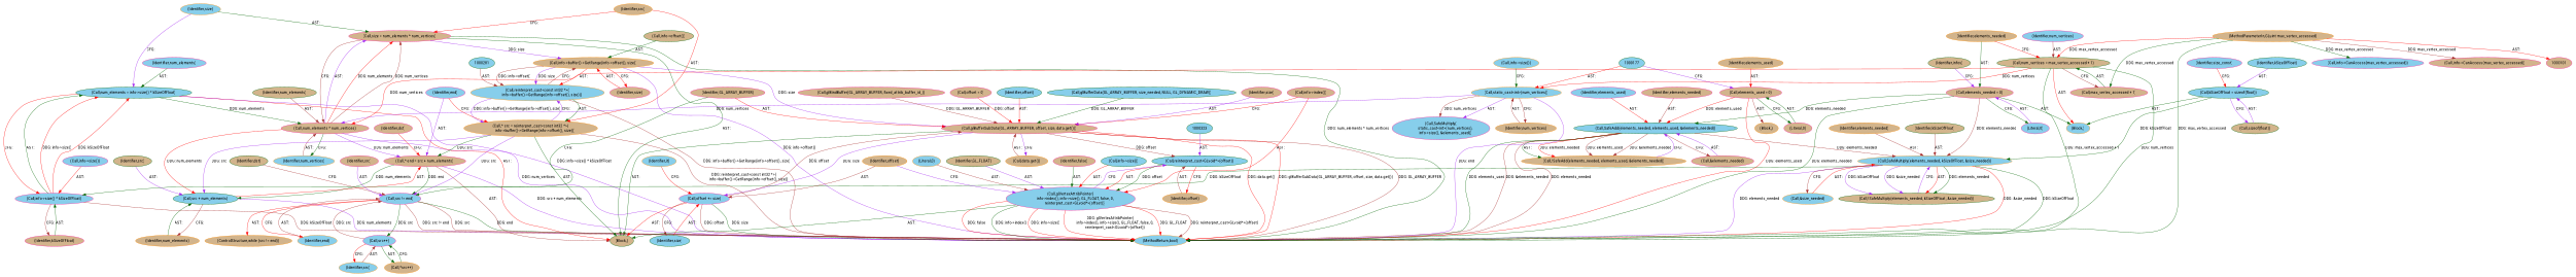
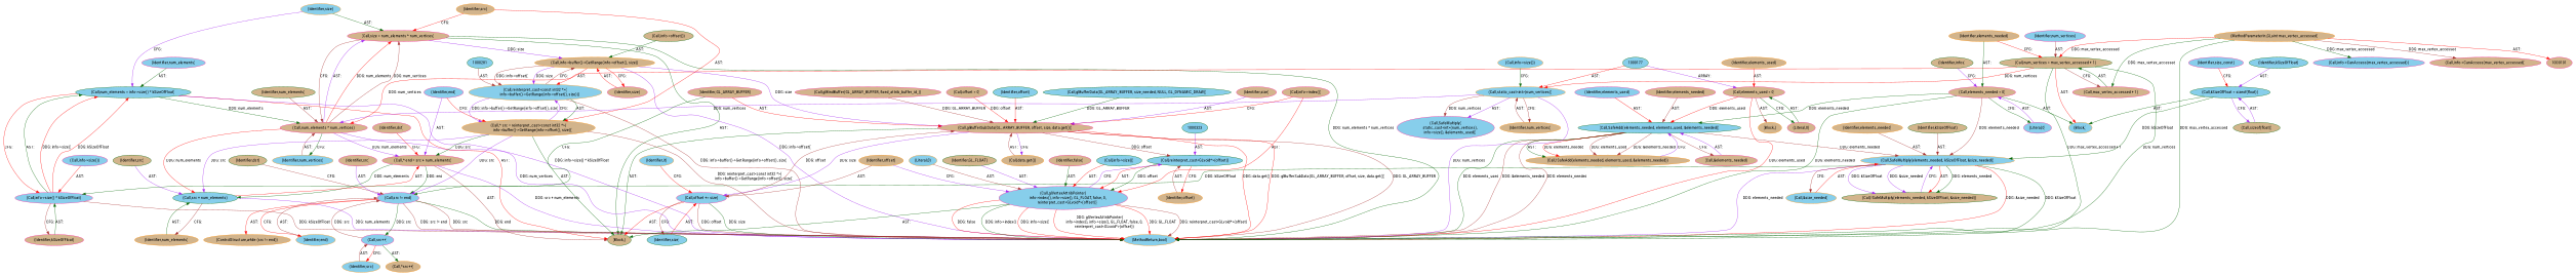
  digraph {
    fontname="Roboto Condensed"
    node [color=deeppink fillcolor=tan fontname="Roboto Condensed" style=filled]
    edge [color=red fontname="Roboto Condensed"]
    n1 [label="(Call,size = num_elements * num_vertices)"]
    n2 [label="(Call,num_elements * num_vertices)"]
    n3 [color=darkorange label="(Call,info->buffer()->GetRange(info->offset(), size))"]
    n4 [color=darkgreen label="(Block,)"]
    n5 [color=darkorange fillcolor=skyblue label="(MethodReturn,bool)"]
    n6 [label="(Call,* end = src + num_elements)"]
    n7 [color=darkgreen fillcolor=skyblue label="(Call,src + num_elements)"]
    n8 [color=darkorange fillcolor=skyblue label="(Identifier,num_vertices)"]
    n9 [color=darkorange fillcolor=skyblue label="(Call,reinterpret_cast<const int32 *>(\n          info->buffer()->GetRange(info->offset(), size)))"]
    n10 [label="(Call,glBufferSubData(GL_ARRAY_BUFFER, offset, size, data.get()))"]
    n11 [label="(Identifier,size)"]
    n12 [fillcolor=skyblue label="(Call,src != end)"]
    n13 [color=darkorange label="(Identifier,num_elements)"]
    n14 [color=darkgreen fillcolor=skyblue label="(Call,num_elements = info->size() * kSizeOfFloat)"]
    n15 [fillcolor=skyblue label="(Call,info->size() * kSizeOfFloat)"]
    n16 [label="(Identifier,kSizeOfFloat)"]
    n17 [color=darkorange fillcolor=skyblue label="(Call,SafeMultiply(elements_needed, kSizeOfFloat, &size_needed))"]
    n18 [color=darkgreen label="(Call,!SafeMultiply(elements_needed, kSizeOfFloat, &size_needed))"]
    n19 [color=darkorange fillcolor=skyblue label="(Call,&size_needed)"]
    n20 [color=darkgreen fillcolor=skyblue label="(Call,SafeAdd(elements_needed, elements_used, &elements_needed))"]
    n21 [label="(Call,&elements_needed)"]
    n22 [color=darkorange label="(Call,!SafeAdd(elements_needed, elements_used, &elements_needed))"]
    n23 [label="(Call,elements_needed = 0)"]
    n24 [color=darkorange fillcolor=skyblue label="(Block,)"]
    n25 [fillcolor=skyblue label="(Literal,0)"]
    n26 [label="(Call,elements_used = 0)"]
    n27 [color=darkorange label="(Block,)"]
    n28 [label="(Literal,0)"]
    n29 [color=darkgreen fillcolor=skyblue label="(Call,kSizeOfFloat = sizeof(float))"]
    n30 [color=darkgreen label="(Call,sizeof(float))"]
    n31 [color=darkorange fillcolor=skyblue label="(Call,static_cast<int>(num_vertices))"]
    n32 [fillcolor=skyblue label="(Call,SafeMultiply(\n          static_cast<int>(num_vertices),\n          info->size(), &elements_used))"]
    n33 [color=darkorange label="(Identifier,num_vertices)"]
    n34 [color=darkgreen label="(Call,num_vertices = max_vertex_accessed + 1)"]
    n35 [label="(Call,max_vertex_accessed + 1)"]
    n36 [color=darkorange label="(MethodParameterIn,GLuint max_vertex_accessed)"]
    n37 [fillcolor=skyblue label="(Call,info->CanAccess(max_vertex_accessed))"]
    n38 [label="(Call,info->CanAccess(max_vertex_accessed))"]
    1000101
    n40 [color=darkorange label="(Call,* src = reinterpret_cast<const int32 *>(\n          info->buffer()->GetRange(info->offset(), size)))"]
    n41 [color=darkgreen fillcolor=skyblue label="(Call,reinterpret_cast<GLvoid*>(offset))"]
    n42 [fillcolor=skyblue label="(Call,offset += size)"]
    n43 [color=darkorange label="(Call,data.get())"]
    n44 [fillcolor=skyblue label="(Call,src++)"]
    n45 [color=darkorange fillcolor=skyblue label="(Identifier,end)"]
    n46 [color=darkorange label="(ControlStructure,while (src != end))"]
    n47 [color=darkorange fillcolor=skyblue label="(Identifier,src)"]
    n48 [color=darkorange label="(Call,*src++)"]
    n49 [fillcolor=skyblue label="(Call,glVertexAttribPointer(\n          info->index(), info->size(), GL_FLOAT, false, 0,\n          reinterpret_cast<GLvoid*>(offset)))"]
    n50 [color=darkorange label="(Identifier,offset)"]
    n51 [color=darkgreen fillcolor=skyblue label="(Identifier,size)"]
    n52 [color=darkgreen label="(Identifier,infos)"]
    n53 [color=darkgreen label="(Identifier,num_elements)"]
    n54 [color=darkorange fillcolor=skyblue label="(Identifier,size)"]
    n55 [label="(Identifier,false)"]
    n56 [color=darkgreen label="(Identifier,dst)"]
    n57 [fillcolor=skyblue label="(Identifier,num_elements)"]
    n58 [color=darkorange fillcolor=skyblue label="(Call,info->size())"]
    n59 [label="(Identifier,src)"]
    n60 [fillcolor=skyblue label="(Identifier,num_vertices)"]
    n61 [color=darkgreen fillcolor=skyblue label="(Identifier,kSizeOfFloat)"]
    n62 [label="(Identifier,GL_ARRAY_BUFFER)"]
    n63 [label="(Call,offset = 0)"]
    n64 [label="(Identifier,dst)"]
    n65 [fillcolor=skyblue label="(Identifier,elements_used)"]
    n66 [color=darkorange label="(Identifier,elements_used)"]
    n67 [color=darkgreen label="(Call,info->offset())"]
    n68 [color=darkorange label="(Identifier,elements_needed)"]
    n69 [color=darkgreen fillcolor=skyblue label="(Call,info->size())"]
    n70 [label="(Identifier,elements_needed)"]
    n71 [color=darkgreen fillcolor=skyblue label="(Identifier,offset)"]
    n72 [fillcolor=skyblue label="(Identifier,end)"]
    n73 [color=darkgreen label="(Identifier,kSizeOfFloat)"]
    n74 [fillcolor=skyblue label="(Call,info->size())"]
    n75 [color=darkgreen fillcolor=skyblue label="(Call,glBufferData(GL_ARRAY_BUFFER, size_needed, NULL, GL_DYNAMIC_DRAW))"]
    n76 [fillcolor=skyblue label="(Identifier,size_const)"]
    n77 [color=darkorange label="(Identifier,src)"]
    n78 [label="(Call,info->index())"]
    n79 [label="(Identifier,size)"]
    n80 [color=darkorange label="(Identifier,elements_needed)"]
    n81 [color=darkorange label="(Identifier,offset)"]
    n82 [label="(Call,glBindBuffer(GL_ARRAY_BUFFER, fixed_attrib_buffer_id_))"]
    n83 [color=darkorange fillcolor=skyblue label="(Identifier,it)"]
    n84 [color=darkgreen label="(Identifier,src)"]
    n85 [color=darkorange fillcolor=skyblue label="(Literal,0)"]
    n86 [color=darkgreen label="(Identifier,GL_FLOAT)"]
    1000177 [color=darkgreen fillcolor=skyblue]
    1000281 [color=darkgreen fillcolor=skyblue]
    1000323 [color=darkgreen fillcolor=skyblue]
    n1 -> n2 [color=brown label="CFG: "]
    n1 -> n3 [color=purple label="DDG: size"]
    n1 -> n4 [color=darkgreen label="AST: "]
    n1 -> n5 [color=darkgreen label="DDG: num_elements * num_vertices"]
    n2 -> n1 [color=purple label="AST: "]
    n2 -> n1 [label="DDG: num_elements"]
    n2 -> n1 [color=brown label="DDG: num_vertices"]
    n2 -> n5 [color=purple label="DDG: num_vertices"]
    n2 -> n6 [color=purple label="DDG: num_elements"]
    n2 -> n7 [label="DDG: num_elements"]
    n2 -> n8 [color=darkgreen label="CFG: "]
    n3 -> n5 [color=purple label="DDG: info->offset()"]
    n3 -> n9 [label="AST: "]
    n3 -> n9 [color=brown label="DDG: info->offset()"]
    n3 -> n9 [color=purple label="DDG: size"]
    n3 -> n10 [color=purple label="DDG: size"]
    n3 -> n11 [label="CFG: "]
    n6 -> n4 [color=brown label="AST: "]
    n6 -> n5 [color=purple label="DDG: src + num_elements"]
    n6 -> n7 [color=darkgreen label="DDG: num_elements"]
    n6 -> n12 [color=darkgreen label="DDG: end"]
    n7 -> n5 [color=purple label="DDG: num_elements"]
    n7 -> n6 [label="AST: "]
    n7 -> n13 [color=brown label="CFG: "]
    n8 -> n2 [color=brown label="AST: "]
    n9 -> n3 [color=brown label="CFG: "]
    n9 -> n5 [color=brown label="DDG: info->buffer()->GetRange(info->offset(), size)"]
    n9 -> n40 [color=darkgreen label="AST: "]
    n9 -> n40 [color=purple label="DDG: info->buffer()->GetRange(info->offset(), size)"]
    n10 -> n4 [color=darkgreen label="AST: "]
    n10 -> n5 [color=brown label="DDG: GL_ARRAY_BUFFER"]
    n10 -> n5 [label="DDG: data.get()"]
    n10 -> n5 [label="DDG: glBufferSubData(GL_ARRAY_BUFFER, offset, size, data.get())"]
    n10 -> n41 [color=brown label="DDG: offset"]
    n10 -> n42 [color=purple label="DDG: size"]
    n10 -> n43 [color=purple label="CFG: "]
    n11 -> n3 [label="AST: "]
    n12 -> n5 [color=darkgreen label="DDG: end"]
    n12 -> n5 [color=brown label="DDG: src != end"]
    n12 -> n5 [color=brown label="DDG: src"]
    n12 -> n44 [color=darkgreen label="DDG: src"]
    n12 -> n45 [label="CFG: "]
    n12 -> n46 [label="AST: "]
    n13 -> n7 [color=darkgreen label="AST: "]
    n14 -> n2 [color=darkgreen label="DDG: num_elements"]
    n14 -> n4 [label="AST: "]
    n14 -> n5 [color=purple label="DDG: info->size() * kSizeOfFloat"]
    n14 -> n15 [label="CFG: "]
    n15 -> n5 [color=brown label="DDG: kSizeOfFloat"]
    n15 -> n14 [color=darkgreen label="AST: "]
    n15 -> n14 [label="DDG: info->size()"]
    n15 -> n14 [label="DDG: kSizeOfFloat"]
    n15 -> n16 [color=brown label="CFG: "]
    n16 -> n15 [color=darkgreen label="AST: "]
    n17 -> n5 [color=purple label="DDG: elements_needed"]
    n17 -> n5 [label="DDG: &size_needed"]
    n17 -> n5 [color=darkgreen label="DDG: kSizeOfFloat"]
    n17 -> n15 [color=darkgreen label="DDG: kSizeOfFloat"]
    n17 -> n18 [label="AST: "]
    n17 -> n18 [color=darkgreen label="DDG: elements_needed"]
    n17 -> n18 [color=purple label="DDG: kSizeOfFloat"]
    n17 -> n18 [color=purple label="DDG: &size_needed"]
    n17 -> n19 [color=brown label="CFG: "]
    n18 -> n17 [color=purple label="CFG: "]
    n19 -> n17 [label="AST: "]
    n20 -> n5 [color=darkgreen label="DDG: elements_used"]
    n20 -> n5 [color=brown label="DDG: &elements_needed"]
    n20 -> n5 [color=brown label="DDG: elements_needed"]
    n20 -> n17 [color=brown label="DDG: elements_needed"]
    n20 -> n21 [color=brown label="CFG: "]
    n20 -> n22 [color=darkgreen label="AST: "]
    n20 -> n22 [label="DDG: elements_needed"]
    n20 -> n22 [color=brown label="DDG: elements_used"]
    n20 -> n22 [color=brown label="DDG: &elements_needed"]
    n21 -> n20 [color=purple label="AST: "]
    n22 -> n20 [color=purple label="CFG: "]
    n23 -> n5 [color=darkgreen label="DDG: elements_needed"]
    n23 -> n17 [color=brown label="DDG: elements_needed"]
    n23 -> n20 [color=darkgreen label="DDG: elements_needed"]
    n23 -> n24 [color=darkgreen label="AST: "]
    n23 -> n25 [color=darkgreen label="CFG: "]
    n25 -> n23 [color=purple label="AST: "]
    n26 -> n5 [label="DDG: elements_used"]
    n26 -> n20 [label="DDG: elements_used"]
    n26 -> n27 [color=brown label="AST: "]
    n26 -> n28 [color=darkgreen label="CFG: "]
    n28 -> n26 [color=darkgreen label="AST: "]
    n29 -> n17 [color=darkgreen label="DDG: kSizeOfFloat"]
    n29 -> n24 [color=darkgreen label="AST: "]
    n29 -> n30 [color=purple label="CFG: "]
    n30 -> n29 [color=purple label="AST: "]
    n31 -> n2 [color=purple label="DDG: num_vertices"]
-   n31 -> n5 [color=purple label="DDG: end"]
+   n31 -> n5 [color=purple label="DDG: num_vertices"]
    n31 -> n32 [color=purple label="AST: "]
    n31 -> n32 [color=brown label="DDG: num_vertices"]
    n31 -> n33 [color=brown label="CFG: "]
    n33 -> n31 [color=brown label="AST: "]
    n34 -> n2 [label="DDG: num_vertices"]
    n34 -> n5 [color=darkgreen label="DDG: max_vertex_accessed + 1"]
    n34 -> n5 [color=darkgreen label="DDG: num_vertices"]
    n34 -> n24 [label="AST: "]
    n34 -> n31 [label="DDG: num_vertices"]
    n34 -> n35 [color=brown label="CFG: "]
    n35 -> n34 [color=darkgreen label="AST: "]
    n36 -> n5 [color=darkgreen label="DDG: max_vertex_accessed"]
    n36 -> n34 [label="DDG: max_vertex_accessed"]
    n36 -> n35 [color=darkgreen label="DDG: max_vertex_accessed"]
    n36 -> n37 [color=darkgreen label="DDG: max_vertex_accessed"]
    n36 -> n38 [color=brown label="DDG: max_vertex_accessed"]
    n36 -> 1000101 [label="AST: "]
    n40 -> n4 [color=darkgreen label="AST: "]
    n40 -> n5 [color=brown label="DDG: reinterpret_cast<const int32 *>(\n          info->buffer()->GetRange(info->offset(), size))"]
    n40 -> n6 [color=darkgreen label="DDG: src"]
    n40 -> n7 [color=purple label="DDG: src"]
    n40 -> n9 [color=purple label="CFG: "]
    n40 -> n12 [color=purple label="DDG: src"]
    n41 -> n49 [label="AST: "]
    n41 -> n49 [color=darkgreen label="DDG: offset"]
    n41 -> n50 [label="CFG: "]
    n42 -> n4 [label="AST: "]
    n42 -> n5 [color=brown label="DDG: offset"]
    n42 -> n5 [color=darkgreen label="DDG: size"]
    n42 -> n10 [color=brown label="DDG: offset"]
    n42 -> n51 [color=brown label="CFG: "]
    n43 -> n10 [color=brown label="AST: "]
    n44 -> n12 [color=brown label="DDG: src"]
    n44 -> n47 [label="CFG: "]
    n44 -> n48 [color=darkgreen label="AST: "]
    n45 -> n12 [color=brown label="AST: "]
    n47 -> n44 [color=brown label="AST: "]
-   n48 -> n44 [color=darkgreen label="CFG: "]
    n49 -> n4 [color=darkgreen label="AST: "]
    n49 -> n5 [label="DDG: info->size()"]
    n49 -> n5 [label="DDG: glVertexAttribPointer(\n          info->index(), info->size(), GL_FLOAT, false, 0,\n          reinterpret_cast<GLvoid*>(offset))"]
    n49 -> n5 [label="DDG: GL_FLOAT"]
    n49 -> n5 [color=brown label="DDG: reinterpret_cast<GLvoid*>(offset)"]
    n49 -> n5 [label="DDG: false"]
    n49 -> n5 [color=darkgreen label="DDG: info->index()"]
    n49 -> n41 [color=purple label="CFG: "]
    n50 -> n41 [color=brown label="AST: "]
    n51 -> n42 [label="AST: "]
    n52 -> n23 [color=purple label="CFG: "]
    n53 -> n2 [color=brown label="AST: "]
    n54 -> n1 [color=darkgreen label="AST: "]
    n54 -> n14 [color=purple label="CFG: "]
    n55 -> n49 [color=darkgreen label="AST: "]
    n56 -> n12 [color=brown label="CFG: "]
    n57 -> n14 [color=darkgreen label="AST: "]
    n58 -> n31 [color=darkgreen label="CFG: "]
    n59 -> n12 [color=purple label="AST: "]
    n60 -> n34 [color=brown label="AST: "]
    n61 -> n29 [color=purple label="AST: "]
    n62 -> n10 [label="AST: "]
    n62 -> n12 [color=darkgreen label="CFG: "]
    n63 -> n10 [label="DDG: offset"]
    n64 -> n6 [label="CFG: "]
    n65 -> n20 [label="AST: "]
    n66 -> n26 [label="AST: "]
    n67 -> n3 [color=darkgreen label="AST: "]
    n68 -> n23 [color=darkgreen label="AST: "]
    n68 -> n34 [label="CFG: "]
    n69 -> n49 [label="AST: "]
    n70 -> n20 [color=brown label="AST: "]
    n71 -> n10 [label="AST: "]
    n72 -> n6 [color=purple label="AST: "]
    n72 -> n40 [label="CFG: "]
    n73 -> n17 [color=brown label="AST: "]
    n74 -> n15 [label="AST: "]
    n75 -> n10 [color=darkgreen label="DDG: GL_ARRAY_BUFFER"]
    n76 -> n29 [label="CFG: "]
    n77 -> n1 [label="CFG: "]
    n77 -> n40 [label="AST: "]
    n78 -> n10 [label="CFG: "]
    n78 -> n49 [label="AST: "]
    n79 -> n10 [color=purple label="AST: "]
    n80 -> n17 [color=brown label="AST: "]
    n81 -> n42 [color=brown label="AST: "]
    n81 -> n49 [color=purple label="CFG: "]
    n82 -> n10 [color=brown label="DDG: GL_ARRAY_BUFFER"]
    n83 -> n42 [label="CFG: "]
    n84 -> n7 [color=purple label="AST: "]
    n85 -> n49 [color=brown label="AST: "]
    n86 -> n49 [color=purple label="AST: "]
-   1000177 -> n26 [color=purple label="CFG: "]
+   1000177 -> n26 [color=purple label="ARRAY: "]
    1000177 -> n31 [label="AST: "]
    1000281 -> n9 [color=brown label="AST: "]
    1000323 -> n41 [color=purple label="AST: "]
  }
